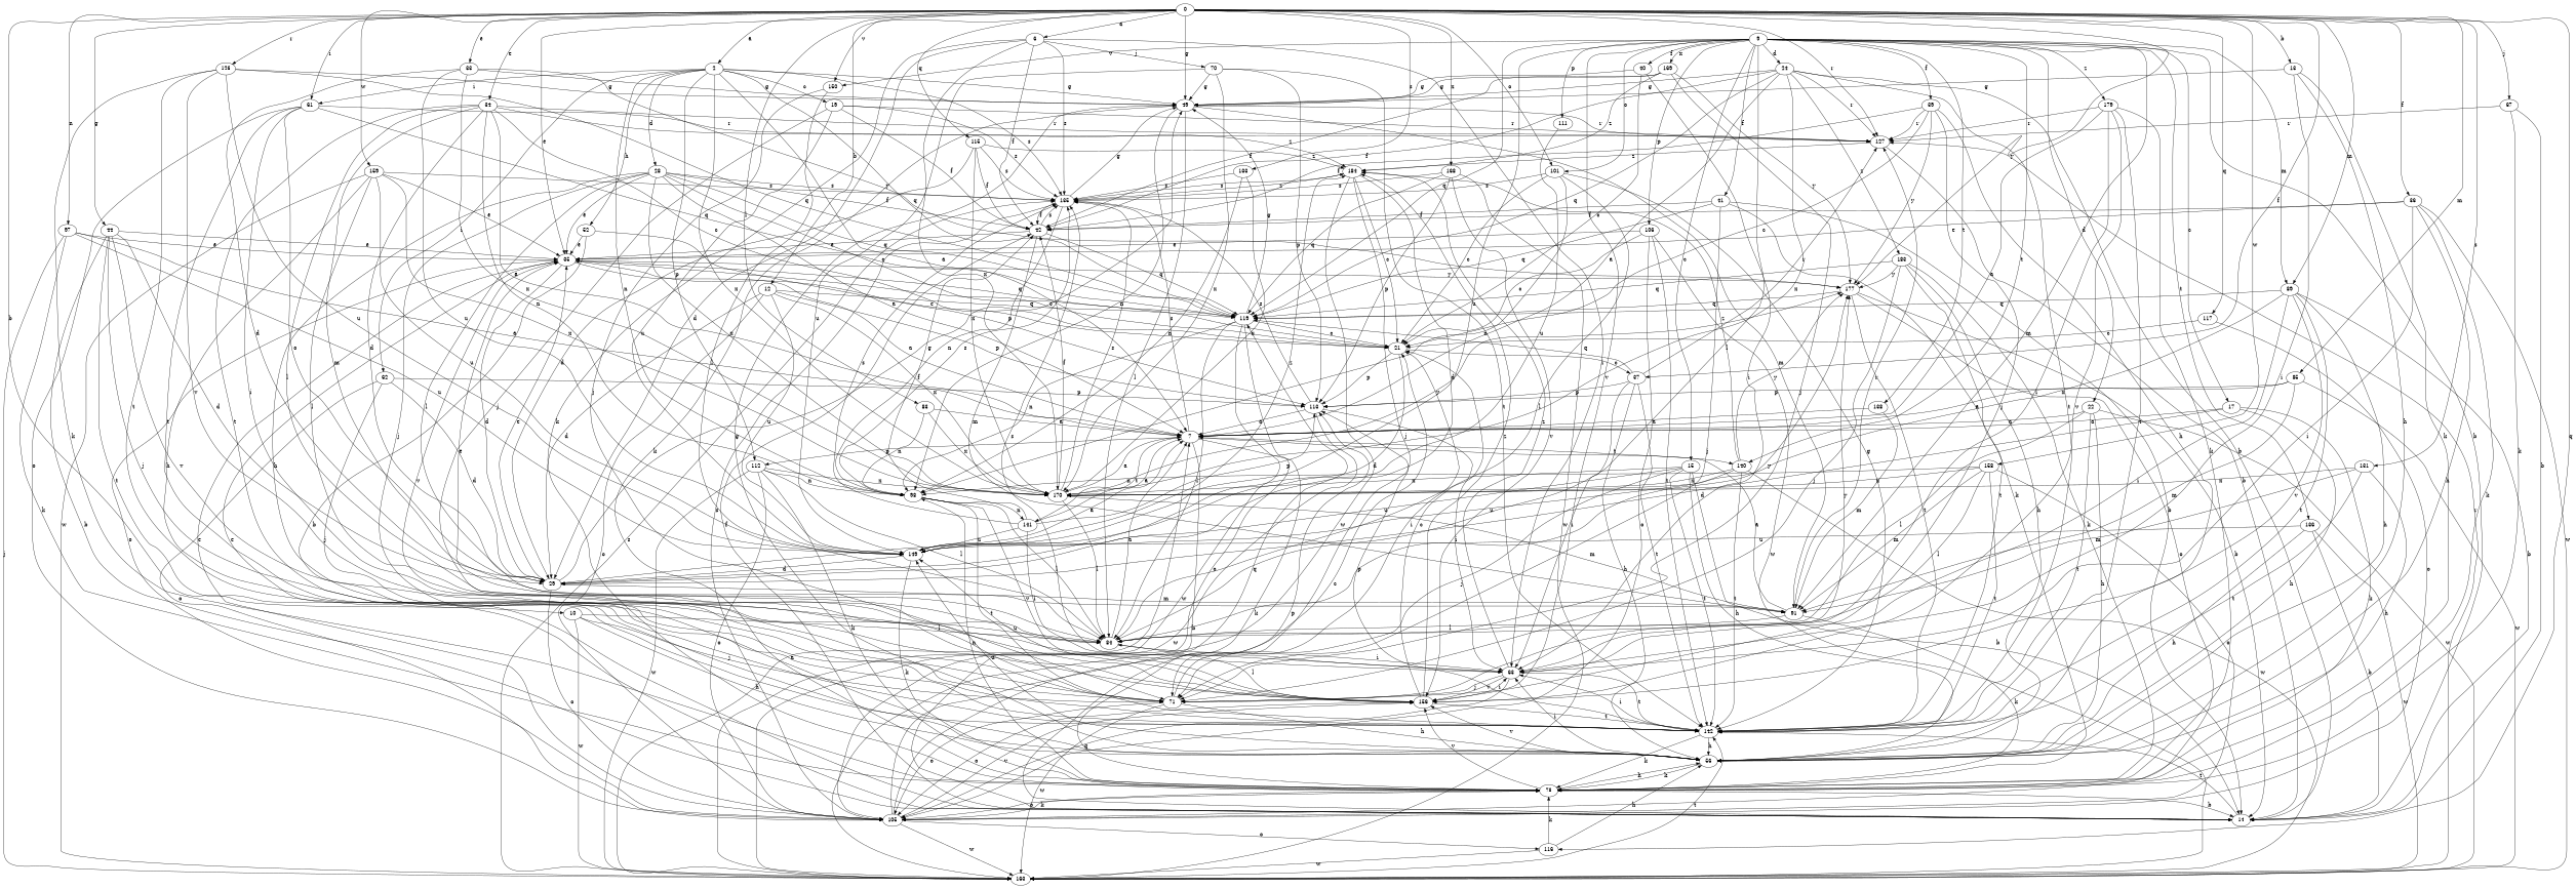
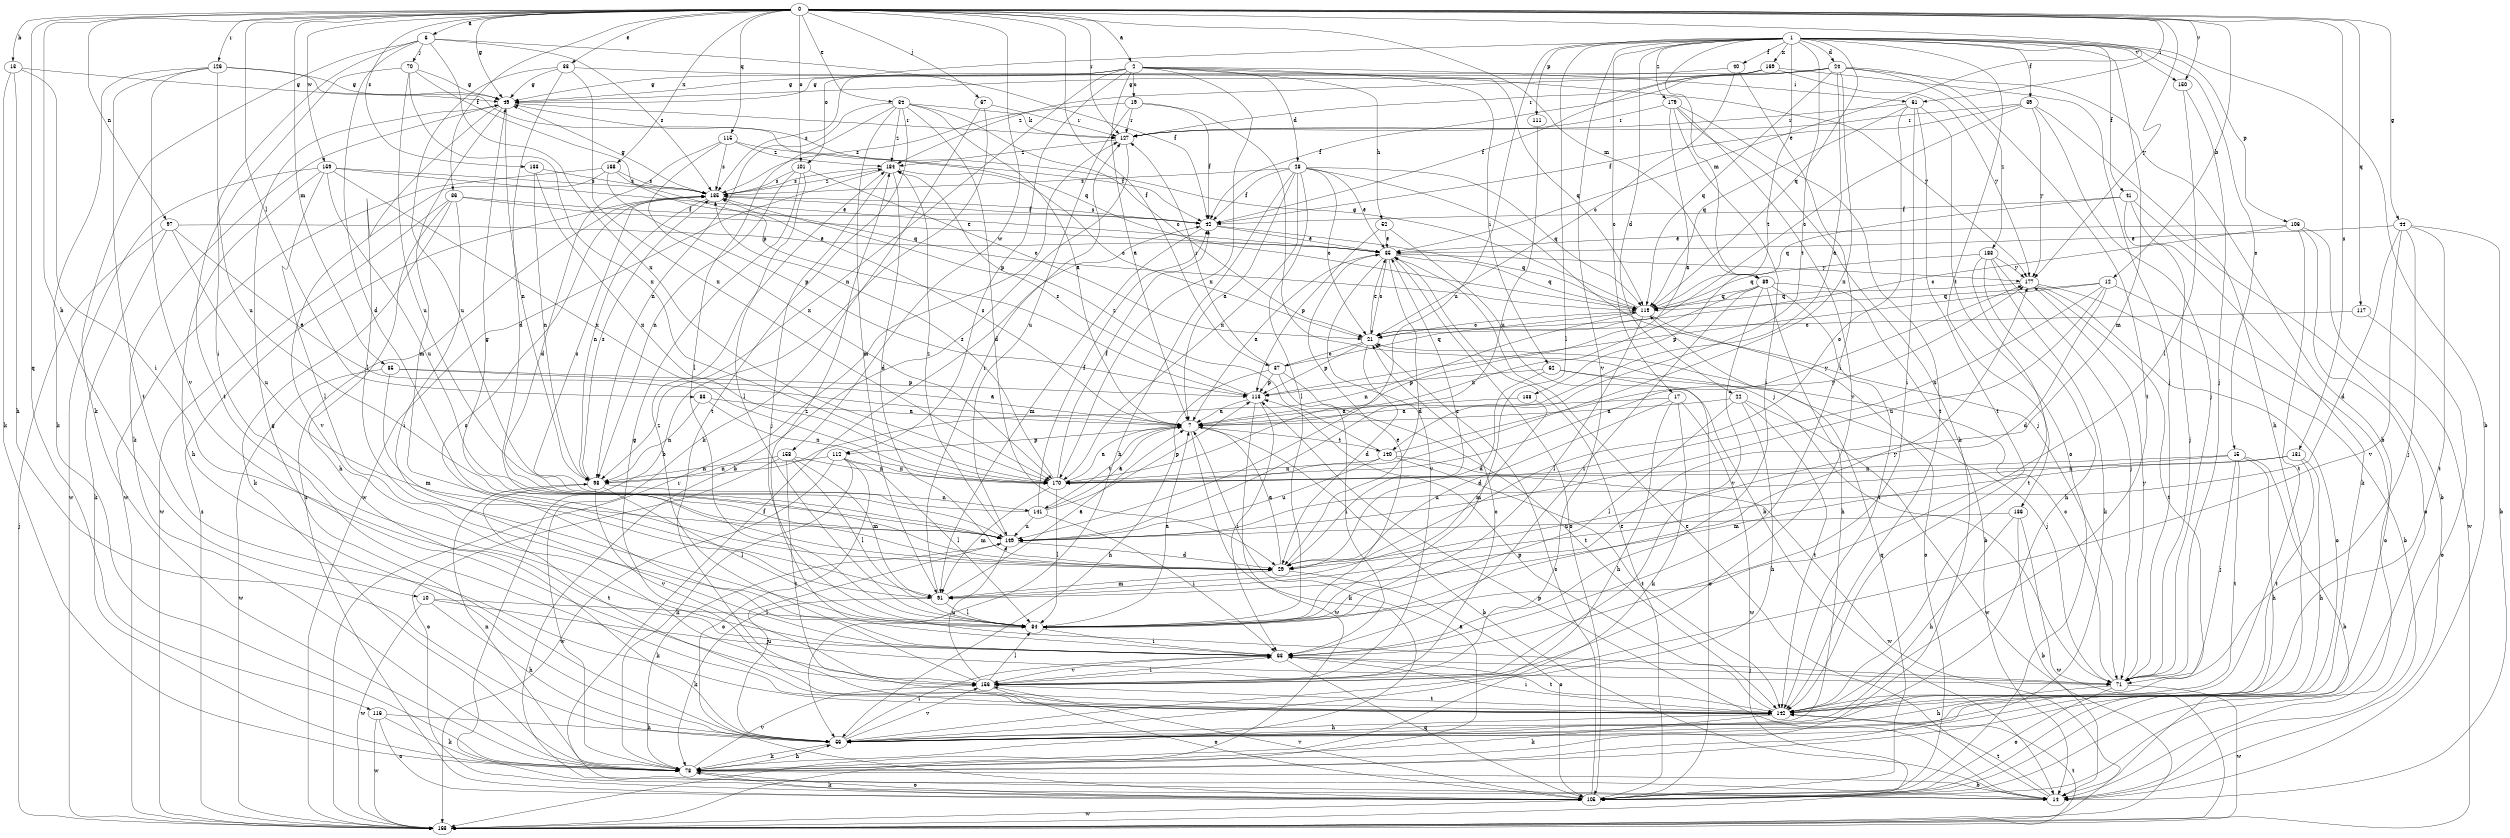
  strict digraph {
    0
    2
    6
    10
    12
    13
    33
    34
    35
    36
    37
    44
    49
    61
    67
    83
    85
    89
    97
    101
    115
    116
    117
    126
    127
    131
    133
    150
    158
    159
    168
    177
    119
    7
    19
    28
    52
    62
    98
    112
    135
    170
    29
    42
    63
    70
    78
    84
    56
    71
    163
    149
    105
    113
    91
    142
    21
    184
    156
    14
-   1 [label=9]
+   1
    15
    17
    22
    24
    39
    40
    41
    106
    111
    136
    138
    140
    169
    179
    183
    141
    0 -> 2 [label=a]
    0 -> 6 [label=a]
    0 -> 10 [label=b]
    0 -> 12 [label=b]
    0 -> 13 [label=b]
    0 -> 33 [label=e]
    0 -> 34 [label=e]
    0 -> 35 [label=e]
    0 -> 36 [label=f]
    0 -> 37 [label=f]
    0 -> 44 [label=g]
    0 -> 49 [label=g]
    0 -> 61 [label=i]
    0 -> 67 [label=j]
    0 -> 83 [label=l]
    0 -> 85 [label=m]
    0 -> 89 [label=m]
    0 -> 97 [label=n]
    0 -> 101 [label=o]
    0 -> 115 [label=q]
    0 -> 116 [label=q]
    0 -> 117 [label=q]
    0 -> 126 [label=r]
    0 -> 127 [label=r]
    0 -> 131 [label=s]
    0 -> 133 [label=s]
    0 -> 150 [label=v]
    0 -> 158 [label=w]
    0 -> 159 [label=w]
    0 -> 168 [label=x]
    0 -> 177 [label=y]
    2 -> 49 [label=g]
    2 -> 61 [label=i]
    2 -> 119 [label=q]
    2 -> 7 [label=a]
    2 -> 19 [label=c]
    2 -> 28 [label=d]
    2 -> 52 [label=h]
    2 -> 62 [label=i]
    2 -> 98 [label=n]
    2 -> 112 [label=p]
    2 -> 135 [label=s]
    2 -> 170 [label=x]
    6 -> 135 [label=s]
    6 -> 170 [label=x]
    6 -> 29 [label=d]
    6 -> 42 [label=f]
    6 -> 63 [label=i]
    6 -> 70 [label=j]
    6 -> 78 [label=k]
    10 -> 84 [label=l]
    10 -> 56 [label=h]
    10 -> 71 [label=j]
    10 -> 163 [label=w]
    12 -> 119 [label=q]
    12 -> 170 [label=x]
    12 -> 29 [label=d]
    12 -> 149 [label=u]
    12 -> 105 [label=o]
    12 -> 113 [label=p]
    13 -> 49 [label=g]
    13 -> 63 [label=i]
    13 -> 78 [label=k]
    13 -> 56 [label=h]
    33 -> 49 [label=g]
    33 -> 177 [label=y]
    33 -> 170 [label=x]
    33 -> 29 [label=d]
    33 -> 149 [label=u]
-   34 -> 127 [label=r]
+   34 -> 127 [label=k]
    34 -> 7 [label=a]
    34 -> 98 [label=n]
    34 -> 29 [label=d]
    34 -> 84 [label=l]
    34 -> 91 [label=m]
    34 -> 142 [label=t]
    34 -> 21 [label=c]
    34 -> 184 [label=z]
    35 -> 177 [label=y]
    35 -> 119 [label=q]
    35 -> 7 [label=a]
    35 -> 29 [label=d]
    35 -> 105 [label=o]
    35 -> 21 [label=c]
    35 -> 156 [label=v]
    36 -> 35 [label=e]
    36 -> 42 [label=f]
    36 -> 63 [label=i]
    36 -> 78 [label=k]
    36 -> 56 [label=h]
    36 -> 163 [label=w]
    37 -> 127 [label=r]
    37 -> 119 [label=q]
    37 -> 63 [label=i]
    37 -> 56 [label=h]
    37 -> 113 [label=p]
    37 -> 142 [label=t]
    44 -> 35 [label=e]
    44 -> 29 [label=d]
    44 -> 71 [label=j]
    44 -> 142 [label=t]
    44 -> 156 [label=v]
    44 -> 14 [label=b]
    49 -> 127 [label=r]
    49 -> 98 [label=n]
    49 -> 78 [label=k]
    49 -> 84 [label=l]
    49 -> 91 [label=m]
    61 -> 127 [label=r]
    61 -> 119 [label=q]
    61 -> 29 [label=o]
    61 -> 63 [label=i]
    61 -> 105 [label=o]
    61 -> 142 [label=t]
    67 -> 127 [label=r]
    67 -> 78 [label=k]
    67 -> 14 [label=b]
    83 -> 7 [label=a]
    83 -> 98 [label=n]
    83 -> 170 [label=x]
    85 -> 7 [label=a]
    85 -> 163 [label=w]
    85 -> 113 [label=p]
    85 -> 91 [label=m]
    89 -> 119 [label=q]
    89 -> 170 [label=x]
    89 -> 63 [label=i]
    89 -> 56 [label=h]
    89 -> 142 [label=t]
    89 -> 156 [label=v]
    89 -> 14 [label=b]
    97 -> 35 [label=e]
    97 -> 7 [label=a]
    97 -> 78 [label=k]
    97 -> 163 [label=j]
    97 -> 149 [label=u]
    101 -> 98 [label=n]
    101 -> 135 [label=s]
    101 -> 84 [label=l]
    101 -> 142 [label=g]
    101 -> 21 [label=c]
    115 -> 135 [label=s]
    115 -> 170 [label=x]
    115 -> 29 [label=d]
    115 -> 42 [label=f]
    115 -> 184 [label=z]
    116 -> 78 [label=k]
    116 -> 56 [label=h]
    116 -> 163 [label=w]
-   105 -> 116 [label=o]
+   116 -> 105 [label=o]
    117 -> 105 [label=o]
    117 -> 21 [label=c]
    126 -> 49 [label=g]
    126 -> 119 [label=q]
    126 -> 78 [label=k]
    126 -> 149 [label=u]
    126 -> 142 [label=t]
    126 -> 156 [label=v]
    127 -> 184 [label=z]
    127 -> 14 [label=b]
    131 -> 170 [label=x]
    131 -> 56 [label=h]
    131 -> 91 [label=m]
    131 -> 142 [label=t]
    133 -> 98 [label=n]
    133 -> 135 [label=s]
    133 -> 170 [label=x]
    150 -> 84 [label=l]
    150 -> 71 [label=j]
    158 -> 98 [label=n]
    158 -> 170 [label=x]
    158 -> 84 [label=l]
    158 -> 105 [label=o]
    158 -> 91 [label=m]
    158 -> 142 [label=t]
    159 -> 35 [label=e]
    159 -> 135 [label=s]
    159 -> 170 [label=x]
    159 -> 84 [label=l]
    159 -> 56 [label=h]
    159 -> 163 [label=w]
    159 -> 149 [label=u]
    168 -> 119 [label=q]
    168 -> 135 [label=s]
    168 -> 163 [label=w]
    168 -> 113 [label=p]
    168 -> 156 [label=v]
    177 -> 119 [label=q]
    177 -> 105 [label=o]
    177 -> 142 [label=t]
    177 -> 14 [label=b]
    119 -> 49 [label=g]
    119 -> 98 [label=n]
    119 -> 84 [label=l]
    119 -> 105 [label=o]
    119 -> 21 [label=c]
    7 -> 112 [label=p]
    7 -> 135 [label=s]
    7 -> 78 [label=k]
    7 -> 14 [label=b]
    7 -> 140 [label=t]
    7 -> 141 [label=t]
    19 -> 127 [label=r]
    19 -> 135 [label=s]
    19 -> 42 [label=f]
    19 -> 71 [label=j]
    19 -> 149 [label=u]
    28 -> 35 [label=e]
    28 -> 119 [label=q]
    28 -> 7 [label=a]
    28 -> 135 [label=s]
    28 -> 170 [label=x]
    28 -> 42 [label=f]
    28 -> 84 [label=l]
    28 -> 56 [label=h]
    28 -> 71 [label=j]
    28 -> 21 [label=c]
    52 -> 35 [label=e]
    52 -> 113 [label=p]
    52 -> 14 [label=b]
    62 -> 29 [label=d]
    62 -> 71 [label=j]
    62 -> 105 [label=o]
    62 -> 113 [label=p]
    98 -> 135 [label=s]
    98 -> 84 [label=l]
    98 -> 142 [label=t]
    98 -> 156 [label=v]
    98 -> 141 [label=n]
    112 -> 98 [label=n]
    112 -> 170 [label=x]
    112 -> 78 [label=k]
    112 -> 84 [label=l]
    112 -> 163 [label=w]
    112 -> 105 [label=o]
    135 -> 49 [label=g]
    135 -> 98 [label=n]
    135 -> 42 [label=f]
    135 -> 184 [label=z]
    170 -> 177 [label=y]
    170 -> 7 [label=a]
    170 -> 135 [label=s]
    170 -> 42 [label=f]
    170 -> 84 [label=l]
    170 -> 91 [label=m]
    29 -> 35 [label=e]
    29 -> 49 [label=g]
    29 -> 7 [label=a]
    29 -> 105 [label=o]
    29 -> 91 [label=m]
    42 -> 35 [label=e]
    42 -> 119 [label=q]
    42 -> 135 [label=s]
    42 -> 91 [label=m]
    63 -> 135 [label=s]
    63 -> 71 [label=j]
    63 -> 105 [label=q]
    63 -> 142 [label=t]
    63 -> 184 [label=z]
    63 -> 156 [label=v]
    70 -> 49 [label=g]
    70 -> 170 [label=x]
    70 -> 149 [label=u]
    70 -> 113 [label=p]
    70 -> 142 [label=t]
    78 -> 98 [label=n]
    78 -> 56 [label=h]
    78 -> 105 [label=o]
    78 -> 156 [label=v]
    78 -> 14 [label=b]
    84 -> 35 [label=e]
    84 -> 177 [label=y]
    84 -> 7 [label=a]
    84 -> 63 [label=i]
    56 -> 49 [label=g]
    56 -> 63 [label=i]
    56 -> 78 [label=k]
    56 -> 149 [label=u]
    56 -> 156 [label=v]
    71 -> 177 [label=y]
    71 -> 56 [label=h]
    71 -> 163 [label=w]
    71 -> 105 [label=o]
-   71 -> 21 [label=i]
+   71 -> 21 [label=c]
    163 -> 127 [label=r]
    163 -> 7 [label=a]
    163 -> 135 [label=s]
    163 -> 142 [label=t]
    149 -> 29 [label=d]
    149 -> 78 [label=k]
    149 -> 184 [label=z]
    105 -> 35 [label=e]
    105 -> 119 [label=q]
    105 -> 135 [label=s]
    105 -> 78 [label=k]
    105 -> 163 [label=w]
    105 -> 21 [label=c]
    105 -> 156 [label=v]
    113 -> 7 [label=a]
    113 -> 135 [label=s]
    113 -> 63 [label=i]
    113 -> 163 [label=w]
    91 -> 127 [label=r]
    91 -> 7 [label=a]
    91 -> 78 [label=k]
    91 -> 84 [label=l]
    142 -> 63 [label=i]
    142 -> 78 [label=k]
    142 -> 56 [label=h]
    142 -> 113 [label=p]
    21 -> 35 [label=e]
    21 -> 37 [label=c]
    21 -> 29 [label=d]
    21 -> 113 [label=p]
    184 -> 135 [label=s]
    184 -> 29 [label=d]
    184 -> 71 [label=j]
    184 -> 163 [label=w]
    184 -> 21 [label=c]
    156 -> 63 [label=i]
    156 -> 84 [label=l]
    156 -> 149 [label=u]
    156 -> 105 [label=o]
    156 -> 142 [label=t]
    156 -> 21 [label=c]
    156 -> 184 [label=z]
    14 -> 35 [label=e]
    14 -> 42 [label=f]
    14 -> 113 [label=p]
    14 -> 142 [label=t]
    1 -> 89 [label=m]
    1 -> 101 [label=o]
    1 -> 150 [label=v]
    1 -> 119 [label=q]
    1 -> 84 [label=l]
    1 -> 149 [label=u]
    1 -> 91 [label=m]
    1 -> 156 [label=v]
    1 -> 14 [label=b]
    1 -> 15 [label=c]
    1 -> 17 [label=c]
    1 -> 22 [label=d]
    1 -> 24 [label=d]
    1 -> 39 [label=f]
    1 -> 40 [label=f]
    1 -> 41 [label=f]
    1 -> 106 [label=p]
    1 -> 111 [label=p]
    1 -> 136 [label=t]
    1 -> 138 [label=t]
    1 -> 140 [label=t]
    1 -> 169 [label=x]
    1 -> 179 [label=z]
    15 -> 170 [label=x]
    15 -> 56 [label=h]
    15 -> 71 [label=j]
    15 -> 149 [label=u]
    15 -> 142 [label=t]
    15 -> 14 [label=b]
    17 -> 7 [label=a]
    17 -> 29 [label=d]
    17 -> 78 [label=k]
    17 -> 56 [label=h]
-   119 -> 163 [label=w]
+   17 -> 163 [label=w]
    22 -> 7 [label=a]
    22 -> 84 [label=l]
    22 -> 56 [label=h]
    22 -> 163 [label=w]
    22 -> 142 [label=t]
    24 -> 49 [label=g]
    24 -> 127 [label=r]
    24 -> 119 [label=q]
    24 -> 7 [label=a]
    24 -> 170 [label=x]
    24 -> 42 [label=f]
    24 -> 142 [label=t]
    24 -> 14 [label=b]
    24 -> 183 [label=z]
    39 -> 127 [label=r]
    39 -> 177 [label=y]
    39 -> 42 [label=f]
    39 -> 56 [label=h]
    39 -> 71 [label=j]
    39 -> 21 [label=c]
    40 -> 49 [label=g]
    40 -> 63 [label=i]
    40 -> 21 [label=c]
    41 -> 119 [label=q]
    41 -> 42 [label=f]
    41 -> 78 [label=k]
    41 -> 71 [label=j]
    41 -> 14 [label=b]
    106 -> 35 [label=e]
    106 -> 163 [label=w]
    106 -> 105 [label=o]
    106 -> 142 [label=t]
    106 -> 21 [label=c]
    111 -> 149 [label=u]
    136 -> 56 [label=h]
    136 -> 163 [label=w]
    136 -> 149 [label=u]
    136 -> 14 [label=b]
    138 -> 7 [label=a]
    138 -> 91 [label=m]
    140 -> 177 [label=y]
    140 -> 170 [label=x]
    140 -> 163 [label=w]
    140 -> 149 [label=u]
    140 -> 142 [label=t]
    140 -> 184 [label=z]
    169 -> 49 [label=g]
    169 -> 177 [label=y]
    169 -> 42 [label=f]
    169 -> 71 [label=j]
    169 -> 184 [label=z]
    179 -> 127 [label=r]
    179 -> 7 [label=a]
    179 -> 63 [label=i]
    179 -> 78 [label=k]
    179 -> 142 [label=t]
    179 -> 156 [label=v]
    183 -> 177 [label=y]
    183 -> 119 [label=q]
    183 -> 78 [label=k]
    183 -> 56 [label=h]
    183 -> 71 [label=j]
    183 -> 142 [label=t]
    141 -> 7 [label=a]
    141 -> 135 [label=s]
    141 -> 42 [label=f]
    141 -> 63 [label=i]
    141 -> 149 [label=u]
    141 -> 113 [label=p]
  }
